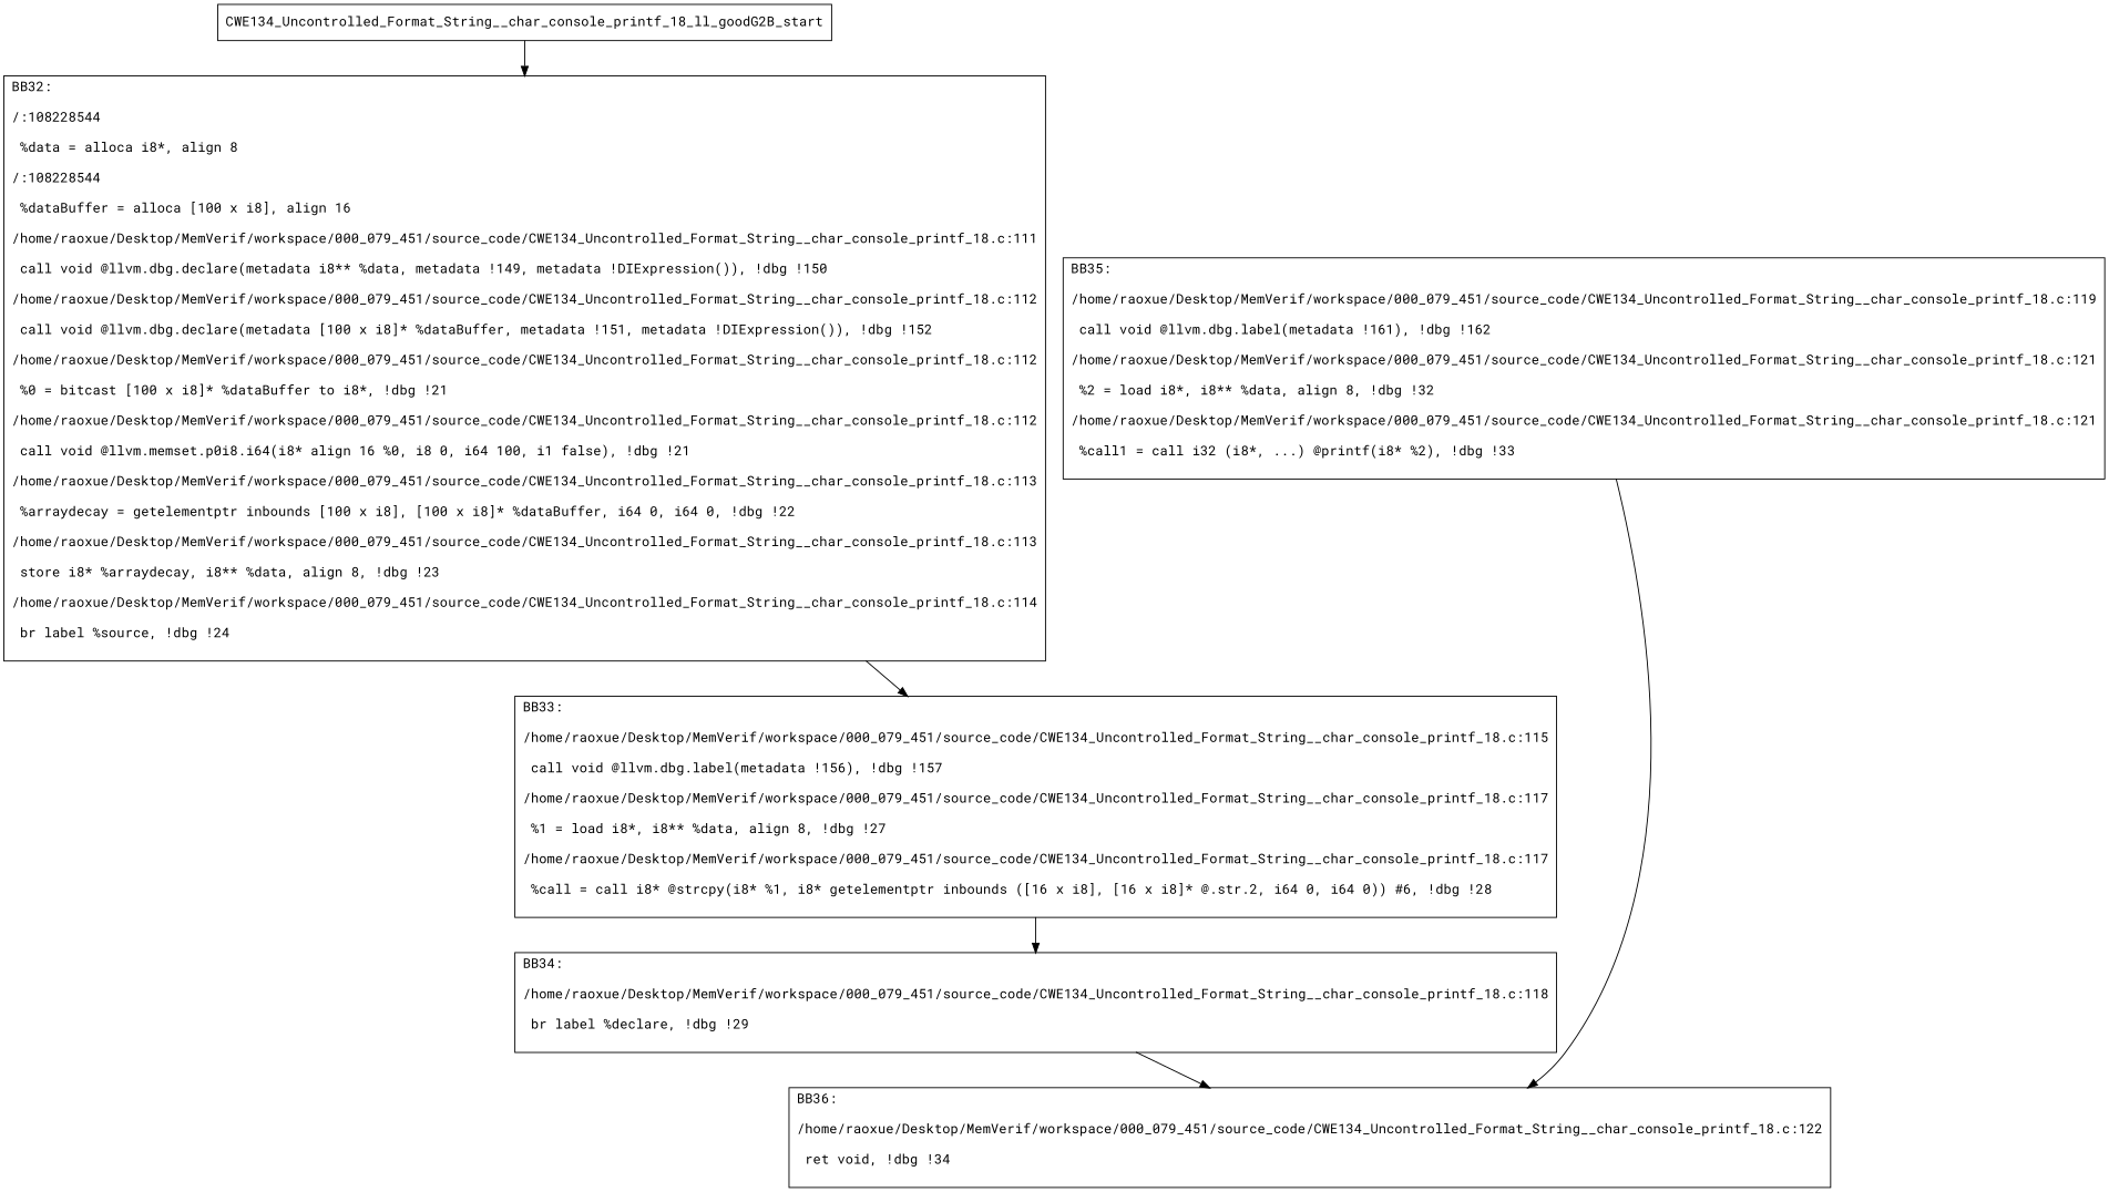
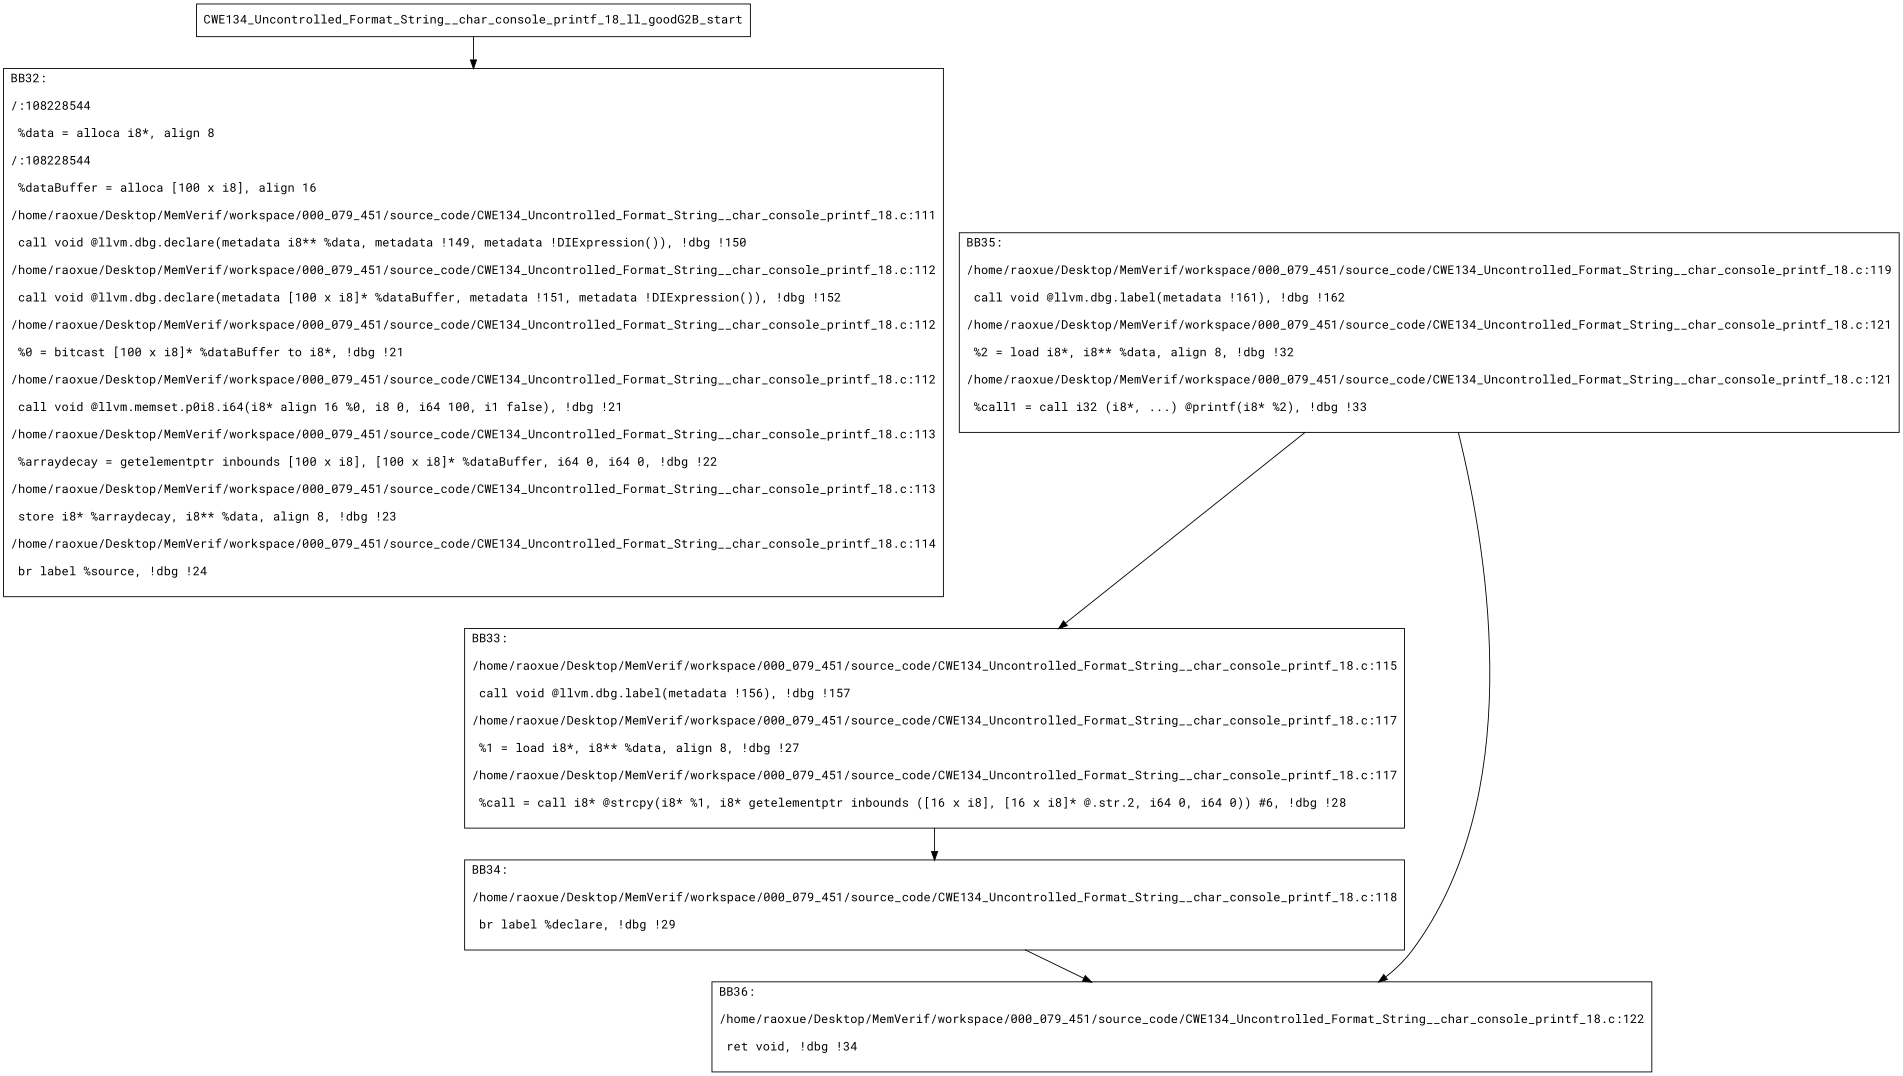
  digraph {
    fontname="Roboto Mono"
    node [fontname="Roboto Mono" shape=record]
    edge [fontname="Roboto Mono"]
    n1 [label="{CWE134_Uncontrolled_Format_String__char_console_printf_18_ll_goodG2B_start}"]
    n2 [label="{BB32:\l\l/:108228544\l\n  %data = alloca i8*, align 8\l\n/:108228544\l\n  %dataBuffer = alloca [100 x i8], align 16\l\n/home/raoxue/Desktop/MemVerif/workspace/000_079_451/source_code/CWE134_Uncontrolled_Format_String__char_console_printf_18.c:111\l\n  call void @llvm.dbg.declare(metadata i8** %data, metadata !149, metadata !DIExpression()), !dbg !150\l\n/home/raoxue/Desktop/MemVerif/workspace/000_079_451/source_code/CWE134_Uncontrolled_Format_String__char_console_printf_18.c:112\l\n  call void @llvm.dbg.declare(metadata [100 x i8]* %dataBuffer, metadata !151, metadata !DIExpression()), !dbg !152\l\n/home/raoxue/Desktop/MemVerif/workspace/000_079_451/source_code/CWE134_Uncontrolled_Format_String__char_console_printf_18.c:112\l\n  %0 = bitcast [100 x i8]* %dataBuffer to i8*, !dbg !21\l\n/home/raoxue/Desktop/MemVerif/workspace/000_079_451/source_code/CWE134_Uncontrolled_Format_String__char_console_printf_18.c:112\l\n  call void @llvm.memset.p0i8.i64(i8* align 16 %0, i8 0, i64 100, i1 false), !dbg !21\l\n/home/raoxue/Desktop/MemVerif/workspace/000_079_451/source_code/CWE134_Uncontrolled_Format_String__char_console_printf_18.c:113\l\n  %arraydecay = getelementptr inbounds [100 x i8], [100 x i8]* %dataBuffer, i64 0, i64 0, !dbg !22\l\n/home/raoxue/Desktop/MemVerif/workspace/000_079_451/source_code/CWE134_Uncontrolled_Format_String__char_console_printf_18.c:113\l\n  store i8* %arraydecay, i8** %data, align 8, !dbg !23\l\n/home/raoxue/Desktop/MemVerif/workspace/000_079_451/source_code/CWE134_Uncontrolled_Format_String__char_console_printf_18.c:114\l\n  br label %source, !dbg !24\l\n}"]
    n3 [label="{BB33:\l\l/home/raoxue/Desktop/MemVerif/workspace/000_079_451/source_code/CWE134_Uncontrolled_Format_String__char_console_printf_18.c:115\l\n  call void @llvm.dbg.label(metadata !156), !dbg !157\l\n/home/raoxue/Desktop/MemVerif/workspace/000_079_451/source_code/CWE134_Uncontrolled_Format_String__char_console_printf_18.c:117\l\n  %1 = load i8*, i8** %data, align 8, !dbg !27\l\n/home/raoxue/Desktop/MemVerif/workspace/000_079_451/source_code/CWE134_Uncontrolled_Format_String__char_console_printf_18.c:117\l\n  %call = call i8* @strcpy(i8* %1, i8* getelementptr inbounds ([16 x i8], [16 x i8]* @.str.2, i64 0, i64 0)) #6, !dbg !28\l\n}"]
    n4 [label="{BB34:\l\l/home/raoxue/Desktop/MemVerif/workspace/000_079_451/source_code/CWE134_Uncontrolled_Format_String__char_console_printf_18.c:118\l\n  br label %declare, !dbg !29\l\n}"]
    n5 [label="{BB36:\l\l/home/raoxue/Desktop/MemVerif/workspace/000_079_451/source_code/CWE134_Uncontrolled_Format_String__char_console_printf_18.c:122\l\n  ret void, !dbg !34\l\n}"]
    n6 [label="{BB35:\l\l/home/raoxue/Desktop/MemVerif/workspace/000_079_451/source_code/CWE134_Uncontrolled_Format_String__char_console_printf_18.c:119\l\n  call void @llvm.dbg.label(metadata !161), !dbg !162\l\n/home/raoxue/Desktop/MemVerif/workspace/000_079_451/source_code/CWE134_Uncontrolled_Format_String__char_console_printf_18.c:121\l\n  %2 = load i8*, i8** %data, align 8, !dbg !32\l\n/home/raoxue/Desktop/MemVerif/workspace/000_079_451/source_code/CWE134_Uncontrolled_Format_String__char_console_printf_18.c:121\l\n  %call1 = call i32 (i8*, ...) @printf(i8* %2), !dbg !33\l\n}"]
    n1 -> n2
-   n2 -> n3
+   n6 -> n3
    n3 -> n4
    n4 -> n5
    n6 -> n5
  }
